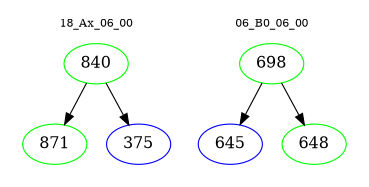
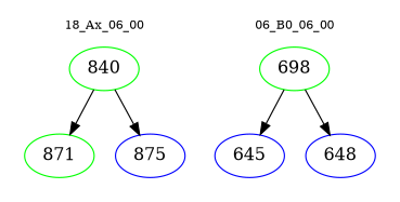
  digraph {
    node [color=green]
    edge [color=black]
    n1 [label=840]
    n2 [label=871]
-   n3 [color=blue label=375]
+   n3 [color=blue label=875]
    n4 [label=698]
    n5 [color=blue label=645]
-   n6 [label=648]
+   n6 [color=blue label=648]
    subgraph cluster_1 {
      color=white
      fontsize=10
      label="18_Ax_06_00"
      n1
      n2
      n3
    }
    subgraph cluster_2 {
      color=white
      fontsize=10
      label="06_B0_06_00"
      n4
      n5
      n6
    }
    n1 -> n2
    n1 -> n3
    n4 -> n5
    n4 -> n6
  }
